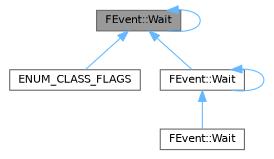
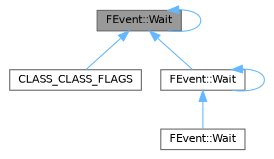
  digraph {
    rankdir=TB
    node [color=grey40 fillcolor=white fontname=Helvetica fontsize=10 shape=box style=filled]
    edge [color=steelblue1 dir=back fontname=Helvetica fontsize=10 labelfontname=Helvetica labelfontsize=10 style=solid]
    n1 [color=gray40 fillcolor=grey60 fontcolor=black height=0.2 label="FEvent::Wait" width=0.4]
-   n2 [height=0.2 label=ENUM_CLASS_FLAGS width=0.4]
+   n2 [height=0.2 label=CLASS_CLASS_FLAGS width=0.4]
    n3 [height=0.2 label="FEvent::Wait" width=0.4]
    n4 [height=0.2 label="FEvent::Wait" width=0.4]
    n1 -> n1
    n1 -> n2
    n1 -> n3
    n3 -> n3
    n3 -> n4
  }
